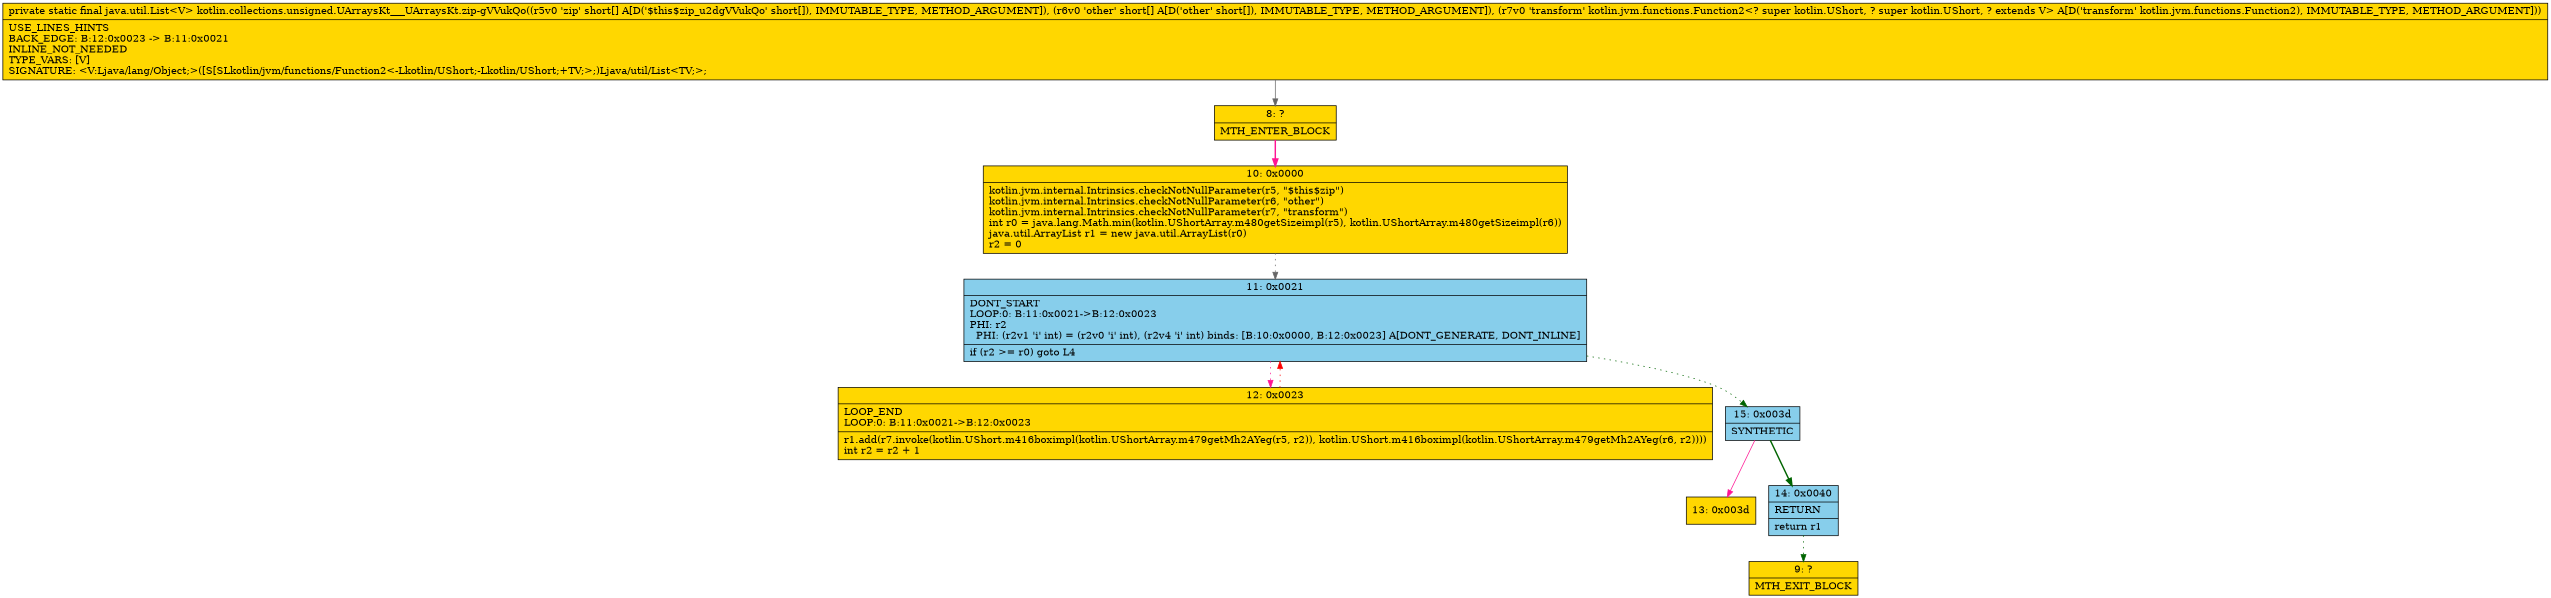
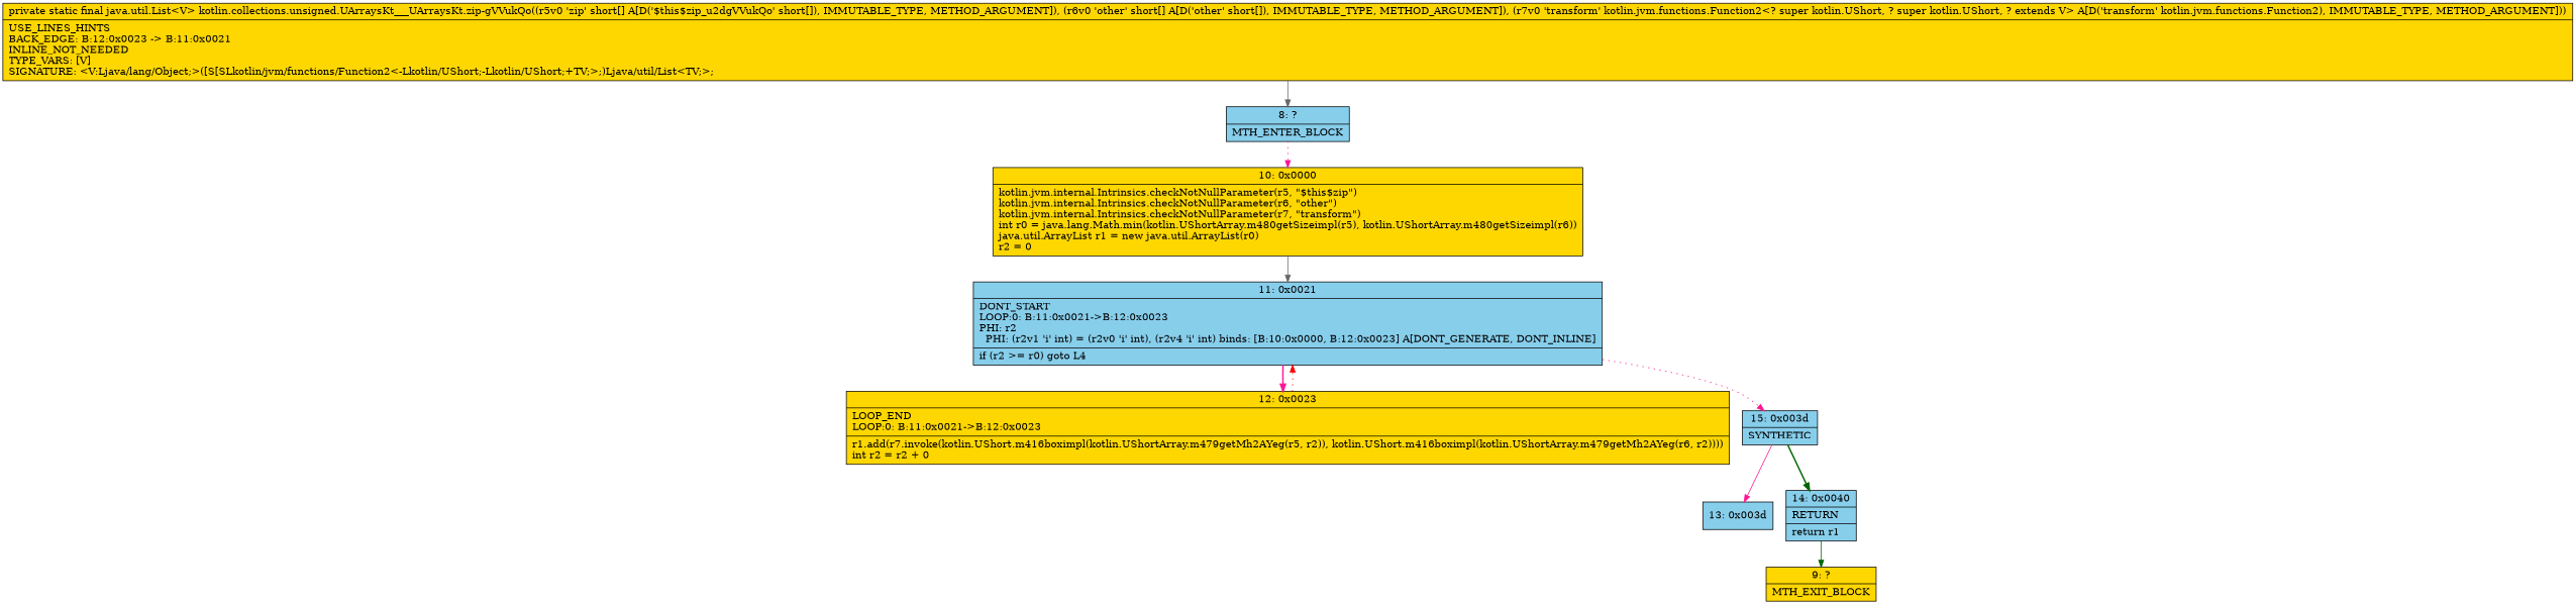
  digraph {
    node [fillcolor=gold shape=record style=filled]
    edge [color=deeppink style=dotted]
-   n1 [label="{8\:\ ?|MTH_ENTER_BLOCK\l}"]
+   n1 [fillcolor=skyblue label="{8\:\ ?|MTH_ENTER_BLOCK\l}"]
    n2 [label="{10\:\ 0x0000|kotlin.jvm.internal.Intrinsics.checkNotNullParameter(r5, \"$this$zip\")\lkotlin.jvm.internal.Intrinsics.checkNotNullParameter(r6, \"other\")\lkotlin.jvm.internal.Intrinsics.checkNotNullParameter(r7, \"transform\")\lint r0 = java.lang.Math.min(kotlin.UShortArray.m480getSizeimpl(r5), kotlin.UShortArray.m480getSizeimpl(r6))\ljava.util.ArrayList r1 = new java.util.ArrayList(r0)\lr2 = 0\l}"]
    n3 [fillcolor=skyblue label="{11\:\ 0x0021|DONT_START\lLOOP:0: B:11:0x0021\-\>B:12:0x0023\lPHI: r2 \l  PHI: (r2v1 'i' int) = (r2v0 'i' int), (r2v4 'i' int) binds: [B:10:0x0000, B:12:0x0023] A[DONT_GENERATE, DONT_INLINE]\l|if (r2 \>= r0) goto L4\l}"]
-   n4 [label="{12\:\ 0x0023|LOOP_END\lLOOP:0: B:11:0x0021\-\>B:12:0x0023\l|r1.add(r7.invoke(kotlin.UShort.m416boximpl(kotlin.UShortArray.m479getMh2AYeg(r5, r2)), kotlin.UShort.m416boximpl(kotlin.UShortArray.m479getMh2AYeg(r6, r2))))\lint r2 = r2 + 1\l}"]
+   n4 [label="{12\:\ 0x0023|LOOP_END\lLOOP:0: B:11:0x0021\-\>B:12:0x0023\l|r1.add(r7.invoke(kotlin.UShort.m416boximpl(kotlin.UShortArray.m479getMh2AYeg(r5, r2)), kotlin.UShort.m416boximpl(kotlin.UShortArray.m479getMh2AYeg(r6, r2))))\lint r2 = r2 + 0\l}"]
    n5 [fillcolor=skyblue label="{15\:\ 0x003d|SYNTHETIC\l}"]
-   n6 [label="{13\:\ 0x003d}"]
+   n6 [fillcolor=skyblue label="{13\:\ 0x003d}"]
    n7 [fillcolor=skyblue label="{14\:\ 0x0040|RETURN\l|return r1\l}"]
    n8 [label="{9\:\ ?|MTH_EXIT_BLOCK\l}"]
    n9 [label="{private static final java.util.List\<V\> kotlin.collections.unsigned.UArraysKt___UArraysKt.zip\-gVVukQo((r5v0 'zip' short[] A[D('$this$zip_u2dgVVukQo' short[]), IMMUTABLE_TYPE, METHOD_ARGUMENT]), (r6v0 'other' short[] A[D('other' short[]), IMMUTABLE_TYPE, METHOD_ARGUMENT]), (r7v0 'transform' kotlin.jvm.functions.Function2\<? super kotlin.UShort, ? super kotlin.UShort, ? extends V\> A[D('transform' kotlin.jvm.functions.Function2), IMMUTABLE_TYPE, METHOD_ARGUMENT]))  | USE_LINES_HINTS\lBACK_EDGE: B:12:0x0023 \-\> B:11:0x0021\lINLINE_NOT_NEEDED\lTYPE_VARS: [V]\lSIGNATURE: \<V:Ljava\/lang\/Object;\>([S[SLkotlin\/jvm\/functions\/Function2\<\-Lkotlin\/UShort;\-Lkotlin\/UShort;+TV;\>;)Ljava\/util\/List\<TV;\>;\l}"]
-   n1 -> n2 [style=bold]
-   n2 -> n3 [color=gray40]
-   n3 -> n4
-   n3 -> n5 [color=darkgreen]
+   n1 -> n2
+   n2 -> n3 [color=gray40 style=solid]
+   n3 -> n4 [style=bold]
+   n3 -> n5
    n4 -> n3 [color=red]
    n5 -> n6 [style=solid]
    n5 -> n7 [color=darkgreen style=bold]
-   n7 -> n8 [color=darkgreen]
+   n7 -> n8 [color=darkgreen style=solid]
    n9 -> n1 [color=gray40 style=solid]
  }
